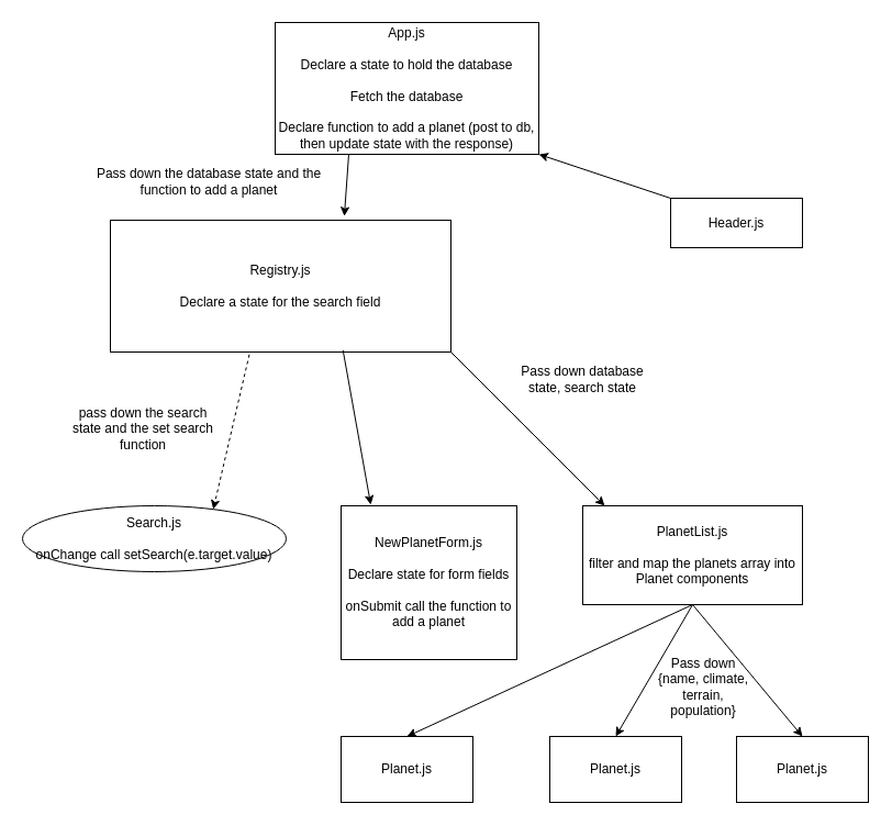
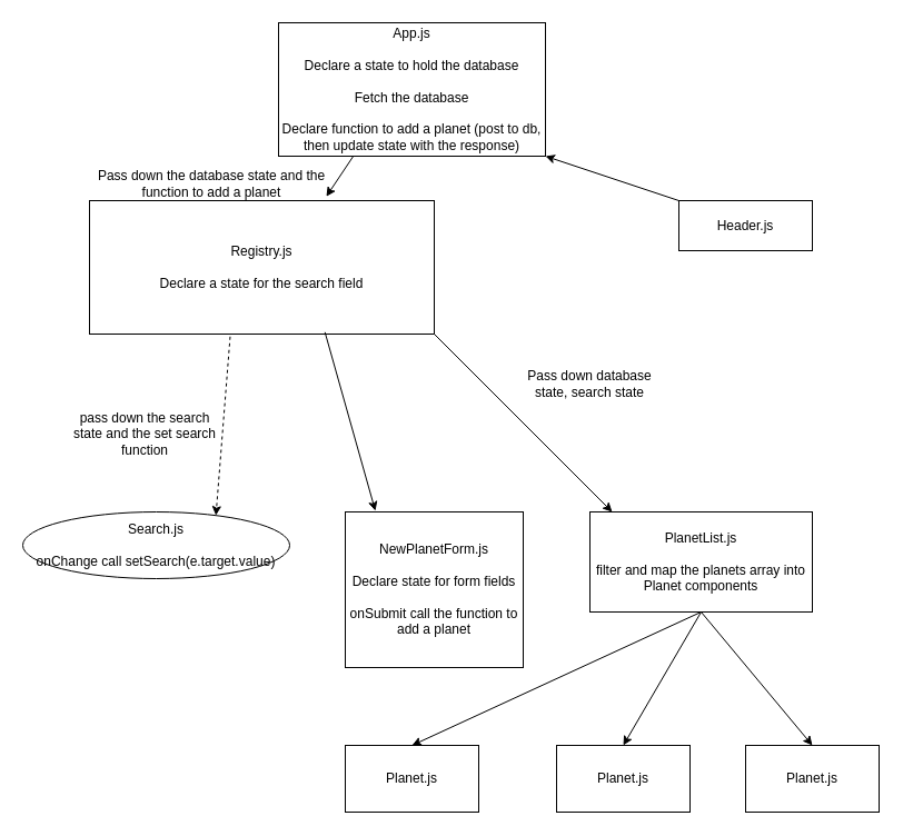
  <mxCell id="0" />
  <mxCell id="1" parent="0" />
  <mxCell id="2" value="App.js&lt;br&gt;&lt;br&gt;Declare a state to hold the database&lt;br&gt;&lt;br&gt;Fetch the database&lt;br&gt;&lt;br&gt;Declare function to add a planet (post to db, then update state with the response)" style="rounded=0;whiteSpace=wrap;html=1;" vertex="1" parent="1"><mxGeometry x="250" y="20" width="240" height="120" as="geometry" /></mxCell>
- <mxCell id="3" value="Registry.js&lt;br&gt;&lt;br&gt;Declare a state for the search field" style="rounded=0;whiteSpace=wrap;html=1;" vertex="1" parent="1"><mxGeometry x="100" y="200" width="310" height="120" as="geometry" /></mxCell>
+ <mxCell id="3" value="Registry.js&lt;br&gt;&lt;br&gt;Declare a state for the search field" style="rounded=0;whiteSpace=wrap;html=1;" vertex="1" parent="1"><mxGeometry x="80" y="180" width="310" height="120" as="geometry" /></mxCell>
  <mxCell id="4" value="Header.js" style="rounded=0;whiteSpace=wrap;html=1;" vertex="1" parent="1"><mxGeometry x="610" y="180" width="120" height="45" as="geometry" /></mxCell>
  <mxCell id="5" value="Search.js&lt;br&gt;&lt;br&gt;onChange call setSearch(e.target.value)" style="ellipse;whiteSpace=wrap;html=1;" vertex="1" parent="1"><mxGeometry x="20" y="460" width="240" height="60" as="geometry" /></mxCell>
  <mxCell id="6" value="NewPlanetForm.js&lt;br&gt;&lt;br&gt;Declare state for form fields&lt;br&gt;&lt;br&gt;onSubmit call the function to add a planet" style="rounded=0;whiteSpace=wrap;html=1;" vertex="1" parent="1"><mxGeometry x="310" y="460" width="160" height="140" as="geometry" /></mxCell>
  <mxCell id="7" value="PlanetList.js&lt;br&gt;&lt;br&gt;filter and map the planets array into Planet components" style="rounded=0;whiteSpace=wrap;html=1;" vertex="1" parent="1"><mxGeometry x="530" y="460" width="200" height="90" as="geometry" /></mxCell>
  <mxCell id="8" value="Planet.js" style="rounded=0;whiteSpace=wrap;html=1;" vertex="1" parent="1"><mxGeometry x="310" y="670" width="120" height="60" as="geometry" /></mxCell>
  <mxCell id="9" value="Planet.js" style="rounded=0;whiteSpace=wrap;html=1;" vertex="1" parent="1"><mxGeometry x="500" y="670" width="120" height="60" as="geometry" /></mxCell>
  <mxCell id="10" value="Planet.js" style="rounded=0;whiteSpace=wrap;html=1;" vertex="1" parent="1"><mxGeometry x="670" y="670" width="120" height="60" as="geometry" /></mxCell>
  <mxCell id="11" value="" style="endArrow=classic;html=1;rounded=0;exitX=0.279;exitY=1.003;exitDx=0;exitDy=0;entryX=0.687;entryY=-0.031;entryDx=0;entryDy=0;entryPerimeter=0;exitPerimeter=0;" edge="1" parent="1" source="2" target="3"><mxGeometry width="50" height="50" relative="1" as="geometry"><mxPoint x="200" y="340" as="sourcePoint" /><mxPoint x="250" y="290" as="targetPoint" /></mxGeometry></mxCell>
  <mxCell id="12" value="Pass down the database state and the function to add a planet" style="text;html=1;strokeColor=none;fillColor=none;align=center;verticalAlign=middle;whiteSpace=wrap;rounded=0;" vertex="1" parent="1"><mxGeometry x="80" y="150" width="220" height="30" as="geometry" /></mxCell>
  <mxCell id="13" value="" style="endArrow=classic;html=1;rounded=0;exitX=1;exitY=1;exitDx=0;exitDy=0;" edge="1" parent="1" source="3"><mxGeometry width="50" height="50" relative="1" as="geometry"><mxPoint x="500" y="510" as="sourcePoint" /><mxPoint x="550" y="460" as="targetPoint" /></mxGeometry></mxCell>
  <mxCell id="14" value="Pass down database state, search state" style="text;html=1;strokeColor=none;fillColor=none;align=center;verticalAlign=middle;whiteSpace=wrap;rounded=0;" vertex="1" parent="1"><mxGeometry x="470" y="330" width="120" height="30" as="geometry" /></mxCell>
  <mxCell id="15" value="" style="endArrow=classic;html=1;rounded=0;entryX=0.5;entryY=0;entryDx=0;entryDy=0;exitX=0.5;exitY=1;exitDx=0;exitDy=0;" edge="1" parent="1" source="7" target="8"><mxGeometry width="50" height="50" relative="1" as="geometry"><mxPoint x="370" y="430" as="sourcePoint" /><mxPoint x="420" y="380" as="targetPoint" /></mxGeometry></mxCell>
  <mxCell id="16" value="" style="endArrow=classic;html=1;rounded=0;entryX=0.5;entryY=0;entryDx=0;entryDy=0;exitX=0.5;exitY=1;exitDx=0;exitDy=0;" edge="1" parent="1" source="7" target="9"><mxGeometry width="50" height="50" relative="1" as="geometry"><mxPoint x="610" y="520" as="sourcePoint" /><mxPoint x="380" y="680" as="targetPoint" /></mxGeometry></mxCell>
  <mxCell id="17" value="" style="endArrow=classic;html=1;rounded=0;entryX=0.5;entryY=0;entryDx=0;entryDy=0;exitX=0.5;exitY=1;exitDx=0;exitDy=0;" edge="1" parent="1" source="7" target="10"><mxGeometry width="50" height="50" relative="1" as="geometry"><mxPoint x="620" y="530" as="sourcePoint" /><mxPoint x="570" y="680" as="targetPoint" /></mxGeometry></mxCell>
  <mxCell id="18" value="" style="endArrow=classic;html=1;rounded=0;entryX=1;entryY=1;entryDx=0;entryDy=0;exitX=0;exitY=0;exitDx=0;exitDy=0;" edge="1" parent="1" source="4" target="2"><mxGeometry width="50" height="50" relative="1" as="geometry"><mxPoint x="490" y="290" as="sourcePoint" /><mxPoint x="540" y="240" as="targetPoint" /></mxGeometry></mxCell>
  <mxCell id="19" value="" style="endArrow=classic;html=1;rounded=0;entryX=0.75;entryY=0;entryDx=0;entryDy=0;exitX=0.408;exitY=1.019;exitDx=0;exitDy=0;exitPerimeter=0;dashed=1;" edge="1" parent="1" source="3" target="5"><mxGeometry width="50" height="50" relative="1" as="geometry"><mxPoint x="130" y="460" as="sourcePoint" /><mxPoint x="180" y="410" as="targetPoint" /></mxGeometry></mxCell>
  <mxCell id="20" value="pass down the search state and the set search function" style="text;html=1;strokeColor=none;fillColor=none;align=center;verticalAlign=middle;whiteSpace=wrap;rounded=0;" vertex="1" parent="1"><mxGeometry x="60" y="340" width="140" height="100" as="geometry" /></mxCell>
- <mxCell id="21" value="Pass down {name, climate, terrain, population}" style="text;html=1;strokeColor=none;fillColor=none;align=center;verticalAlign=middle;whiteSpace=wrap;rounded=0;" vertex="1" parent="1"><mxGeometry x="590" y="590" width="100" height="70" as="geometry" /></mxCell>
  <mxCell id="22" value="" style="endArrow=classic;html=1;rounded=0;exitX=0.683;exitY=0.986;exitDx=0;exitDy=0;entryX=0.169;entryY=-0.007;entryDx=0;entryDy=0;entryPerimeter=0;exitPerimeter=0;" edge="1" parent="1" source="3" target="6"><mxGeometry width="50" height="50" relative="1" as="geometry"><mxPoint x="451.07" y="617.72" as="sourcePoint" /><mxPoint x="390" y="460" as="targetPoint" /></mxGeometry></mxCell>
